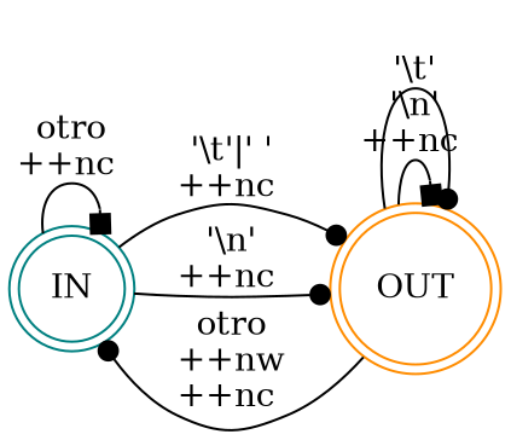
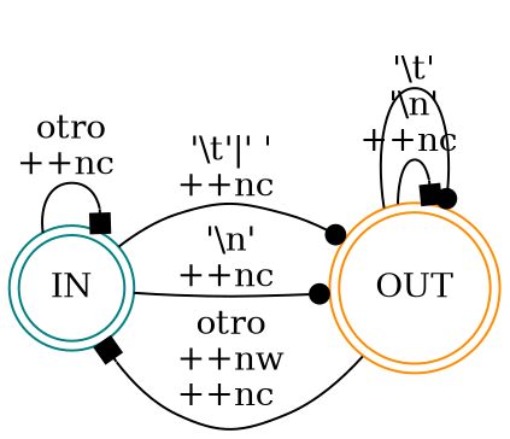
  digraph {
    rankdir=LR
    node [shape=doublecircle]
    edge [arrowhead=box]
    IN [color=teal]
    OUT [color=darkorange]
    IN -> IN [label="otro\n++nc "]
    IN -> OUT [label="'\\t'|' '\n++nc " arrowhead=dot]
    IN -> OUT [label="'\\n'\n++nc\ " arrowhead=dot]
-   OUT -> IN [label="otro\n++nw\n++nc " arrowhead=dot]
+   OUT -> IN [label="otro\n++nw\n++nc "]
    OUT -> OUT [label="'\\n'\n++nc "]
    OUT -> OUT [label="'\\t'" arrowhead=dot]
  }
